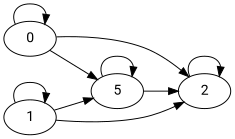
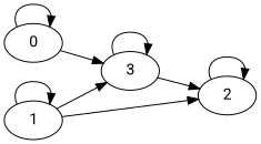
  digraph {
    fontname=Roboto
    rankdir=LR
    node [fontname=Roboto]
    edge [fontname=Roboto]
    0
    2
-   3 [label=5]
+   3
    1
    0 -> 0
-   0 -> 2
    0 -> 3
    2 -> 2
    3 -> 2
    3 -> 3
    1 -> 2
    1 -> 3
    1 -> 1
  }
